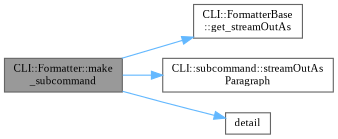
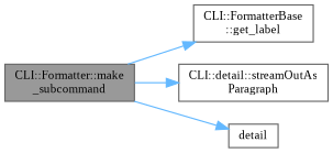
  digraph {
    fontname="Liberation Serif"
    rankdir=LR
    node [color=grey40 fillcolor=white fontname="Liberation Serif" fontsize=10 shape=box style=filled]
    edge [color=steelblue1 fontname="Liberation Serif" fontsize=10 labelfontname=Helvetica labelfontsize=10 style=solid]
    n1 [color=gray40 fillcolor=grey60 fontcolor=black height=0.2 label="CLI::Formatter::make\l_subcommand" width=0.4]
-   n2 [height=0.2 label="CLI::FormatterBase\l::get_streamOutAs" width=0.4]
-   n3 [height=0.2 label="CLI::subcommand::streamOutAs\lParagraph" width=0.4]
+   n2 [height=0.2 label="CLI::FormatterBase\l::get_label" width=0.4]
+   n3 [height=0.2 label="CLI::detail::streamOutAs\lParagraph" width=0.4]
    n4 [height=0.2 label=detail width=0.4]
    n1 -> n2
    n1 -> n3
    n1 -> n4
  }
